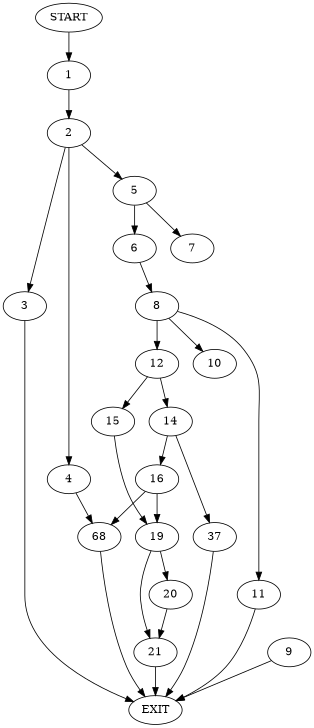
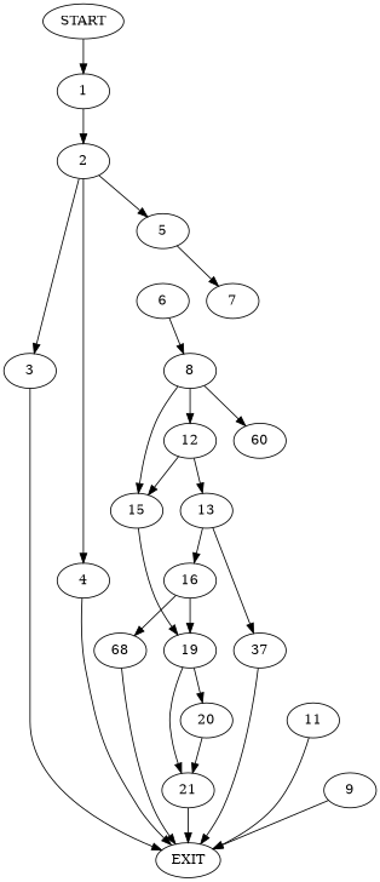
  digraph {
    n1 [label=START]
    1
    2
    n4 [label=EXIT]
    3
    4
    5
    6
    7
    8
-   10
+   10 [label=60]
    11
    12
    9
-   14
+   14 [label=13]
    15
    16
    n18 [label=37]
    19
    n20 [label=68]
    20
    21
    n1 -> 1
    1 -> 2
    2 -> 3
    2 -> 4
    2 -> 5
    3 -> n4
-   4 -> n20
-   5 -> 6
+   4 -> n4
    5 -> 7
    6 -> 8
    8 -> 10
-   8 -> 11
+   8 -> 15
    8 -> 12
    11 -> n4
    12 -> 14
    12 -> 15
    9 -> n4
    14 -> 16
    14 -> n18
    15 -> 19
    16 -> 19
    16 -> n20
    n18 -> n4
    19 -> 20
    19 -> 21
    n20 -> n4
    20 -> 21
    21 -> n4
  }
